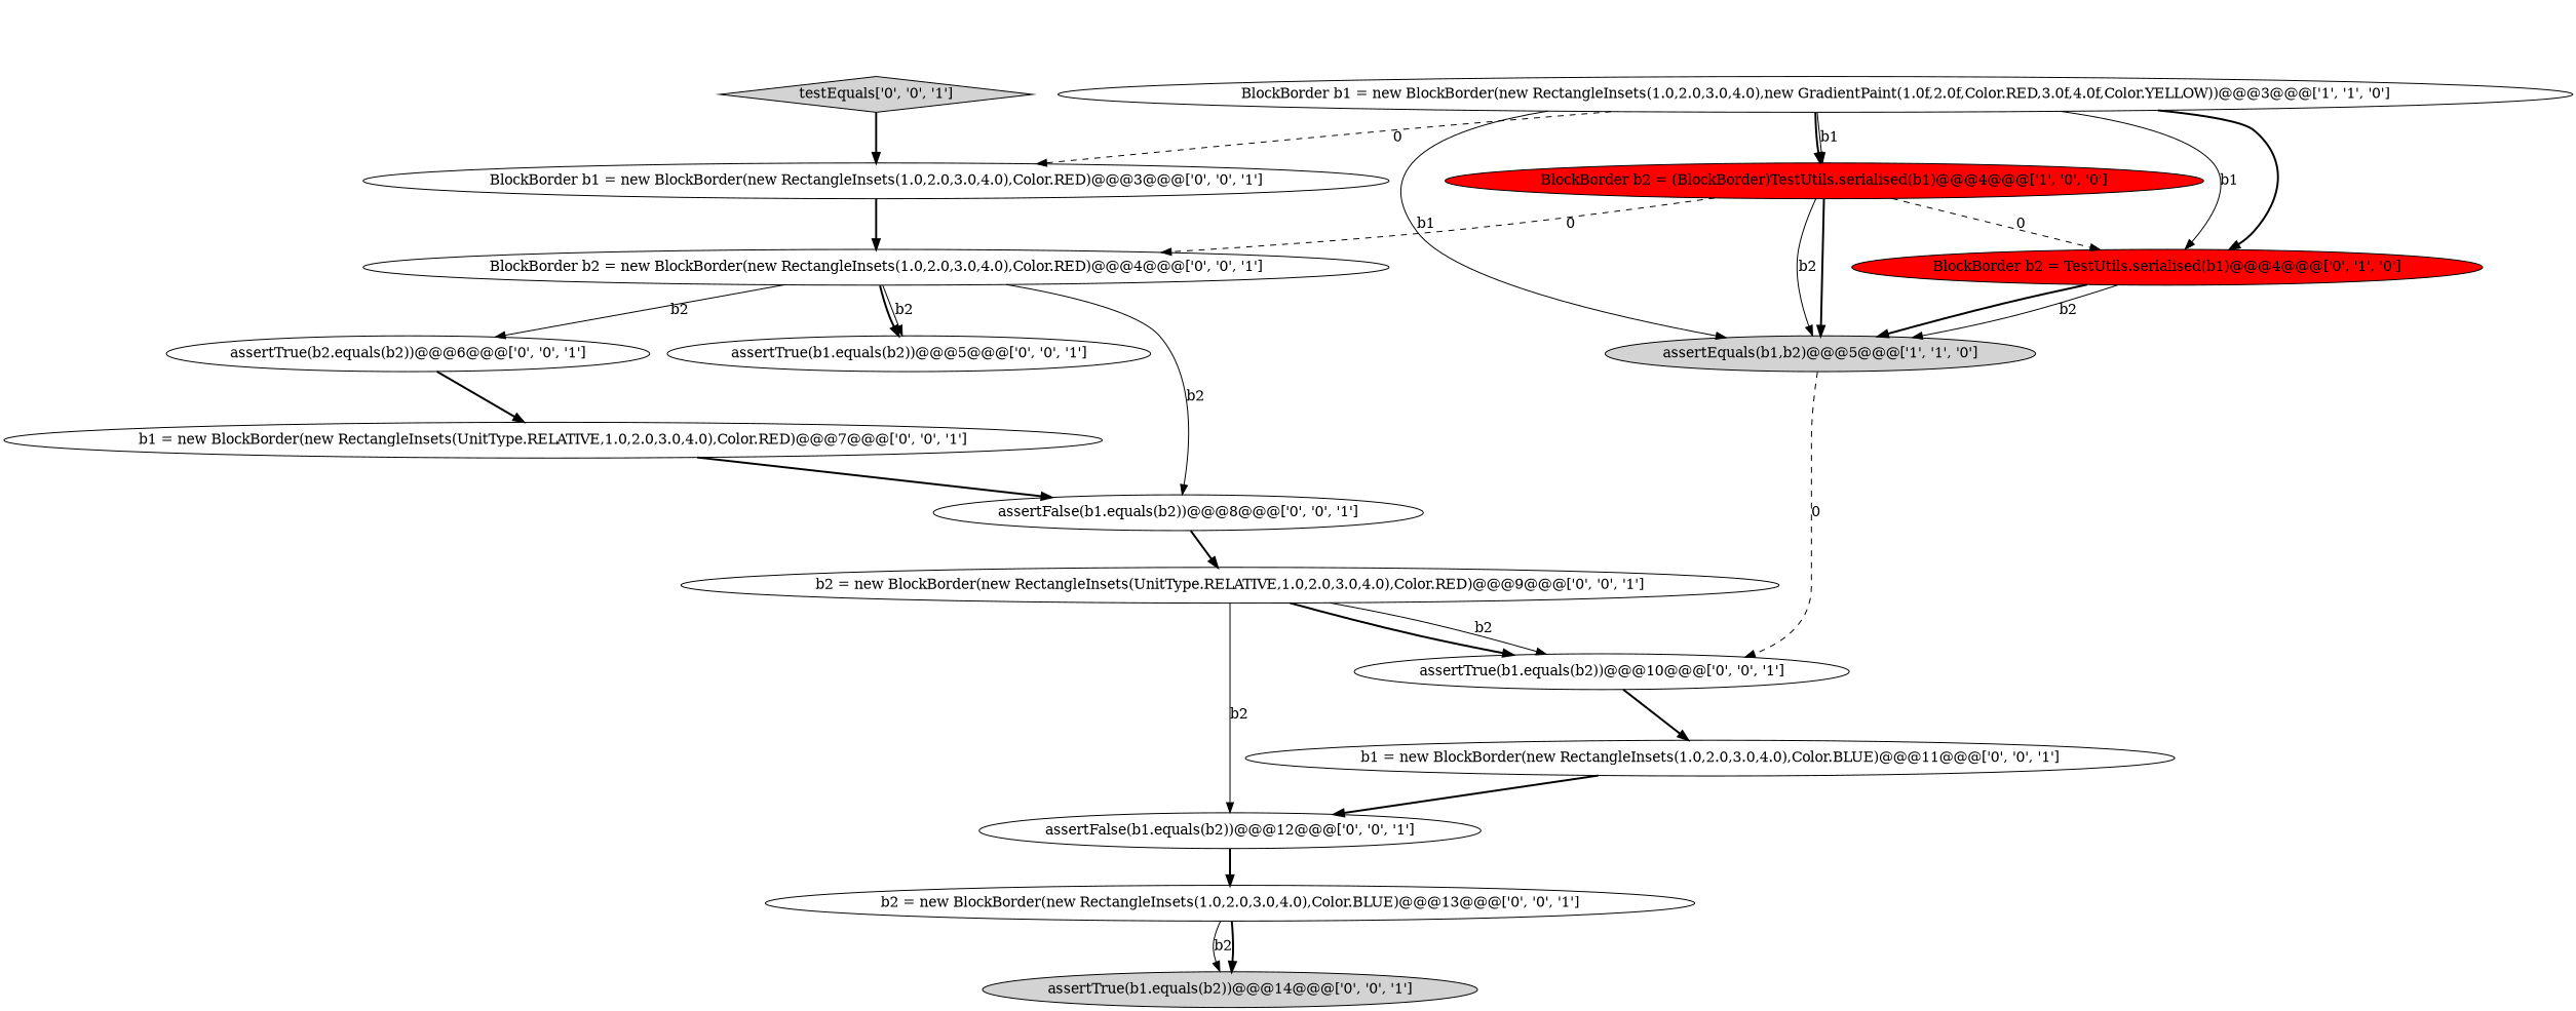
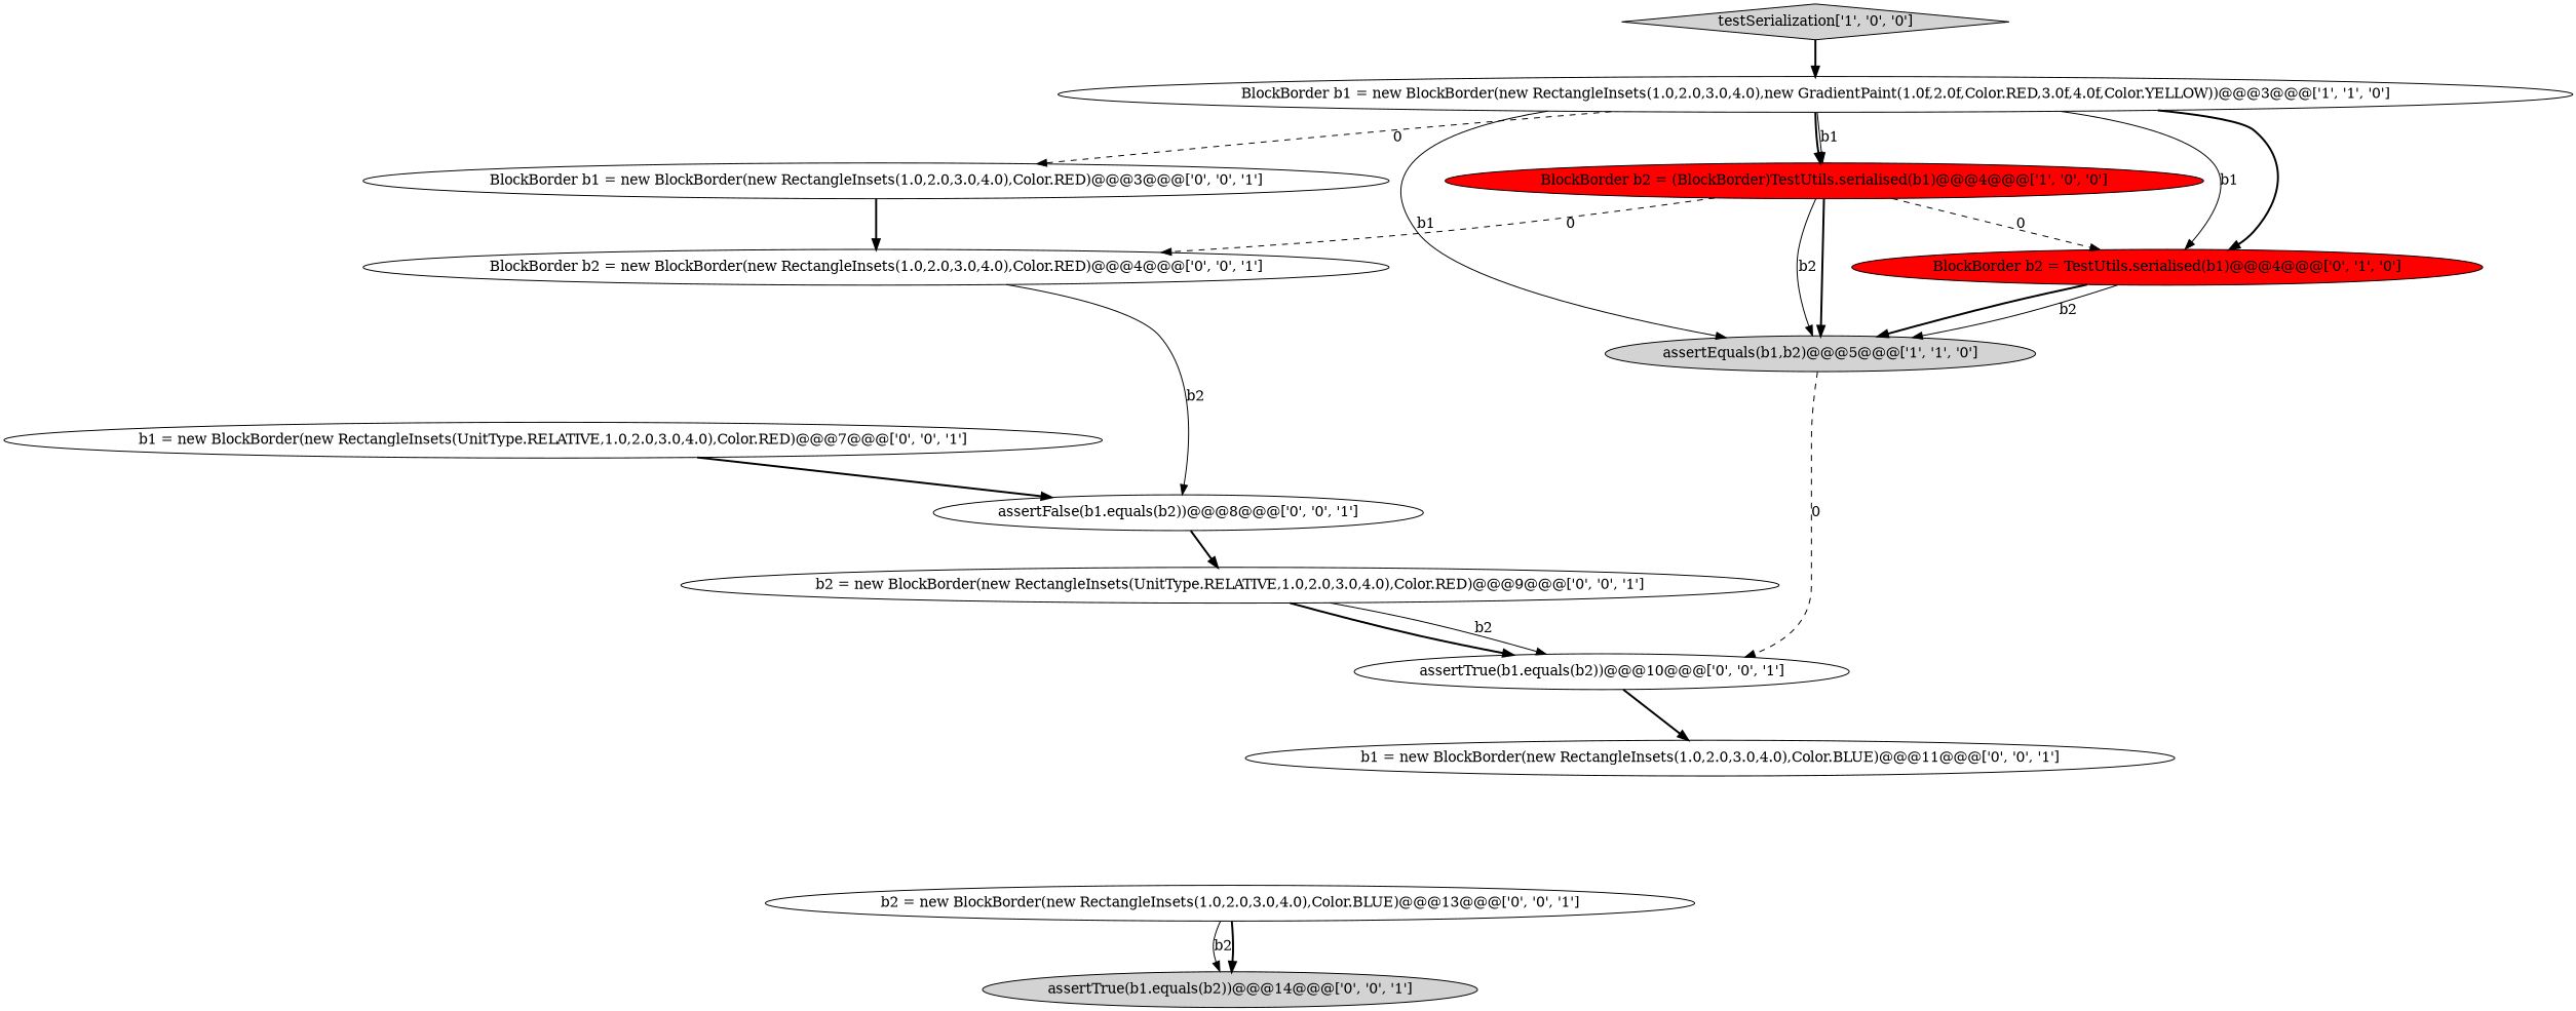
  digraph {
    fontname="DejaVu Serif"
    node [fillcolor=white fontname="DejaVu Serif" shape=ellipse style=filled]
    edge [fontname="DejaVu Serif" style=bold]
    n1 [label="BlockBorder b1 = new BlockBorder(new RectangleInsets(1.0,2.0,3.0,4.0),new GradientPaint(1.0f,2.0f,Color.RED,3.0f,4.0f,Color.YELLOW))@@@3@@@['1', '1', '0']"]
    n2 [fillcolor=red label="BlockBorder b2 = (BlockBorder)TestUtils.serialised(b1)@@@4@@@['1', '0', '0']"]
    n3 [fillcolor=red label="BlockBorder b2 = TestUtils.serialised(b1)@@@4@@@['0', '1', '0']"]
    n4 [fillcolor=lightgray label="assertEquals(b1,b2)@@@5@@@['1', '1', '0']"]
    n5 [label="BlockBorder b1 = new BlockBorder(new RectangleInsets(1.0,2.0,3.0,4.0),Color.RED)@@@3@@@['0', '0', '1']"]
    n6 [label="BlockBorder b2 = new BlockBorder(new RectangleInsets(1.0,2.0,3.0,4.0),Color.RED)@@@4@@@['0', '0', '1']"]
    n7 [label="assertTrue(b1.equals(b2))@@@10@@@['0', '0', '1']"]
-   n8 [label="assertFalse(b1.equals(b2))@@@12@@@['0', '0', '1']"]
    n9 [label="b2 = new BlockBorder(new RectangleInsets(1.0,2.0,3.0,4.0),Color.BLUE)@@@13@@@['0', '0', '1']"]
    n10 [fillcolor=lightgray label="assertTrue(b1.equals(b2))@@@14@@@['0', '0', '1']"]
-   n11 [label="assertTrue(b2.equals(b2))@@@6@@@['0', '0', '1']"]
    n12 [label="b1 = new BlockBorder(new RectangleInsets(UnitType.RELATIVE,1.0,2.0,3.0,4.0),Color.RED)@@@7@@@['0', '0', '1']"]
    n13 [label="assertFalse(b1.equals(b2))@@@8@@@['0', '0', '1']"]
-   n14 [label="assertTrue(b1.equals(b2))@@@5@@@['0', '0', '1']"]
    n15 [label="b2 = new BlockBorder(new RectangleInsets(UnitType.RELATIVE,1.0,2.0,3.0,4.0),Color.RED)@@@9@@@['0', '0', '1']"]
    n16 [label="b1 = new BlockBorder(new RectangleInsets(1.0,2.0,3.0,4.0),Color.BLUE)@@@11@@@['0', '0', '1']"]
-   n18 [fillcolor=lightgray label="testEquals['0', '0', '1']" shape=diamond]
+   n17 [fillcolor=lightgray label="testSerialization['1', '0', '0']" shape=diamond]
    n1 -> n2 [label=b1 style=solid]
    n1 -> n2
    n1 -> n3
    n1 -> n3 [label=b1 style=solid]
    n1 -> n4 [label=b1 style=solid]
    n1 -> n5 [label=0 style=dashed]
    n2 -> n3 [label=0 style=dashed]
    n2 -> n4
    n2 -> n4 [label=b2 style=solid]
    n2 -> n6 [label=0 style=dashed]
    n3 -> n4 [label=b2 style=solid]
    n3 -> n4
    n4 -> n7 [label=0 style=dashed]
    n5 -> n6
-   n6 -> n11 [label=b2 style=solid]
    n6 -> n13 [label=b2 style=solid]
-   n6 -> n14
-   n6 -> n14 [label=b2 style=solid]
    n7 -> n16
-   n8 -> n9
    n9 -> n10 [label=b2 style=solid]
    n9 -> n10
-   n11 -> n12
    n12 -> n13
    n13 -> n15
    n15 -> n7 [label=b2 style=solid]
    n15 -> n7
-   n15 -> n8 [label=b2 style=solid]
-   n16 -> n8
-   n18 -> n5
+   n17 -> n1
  }
